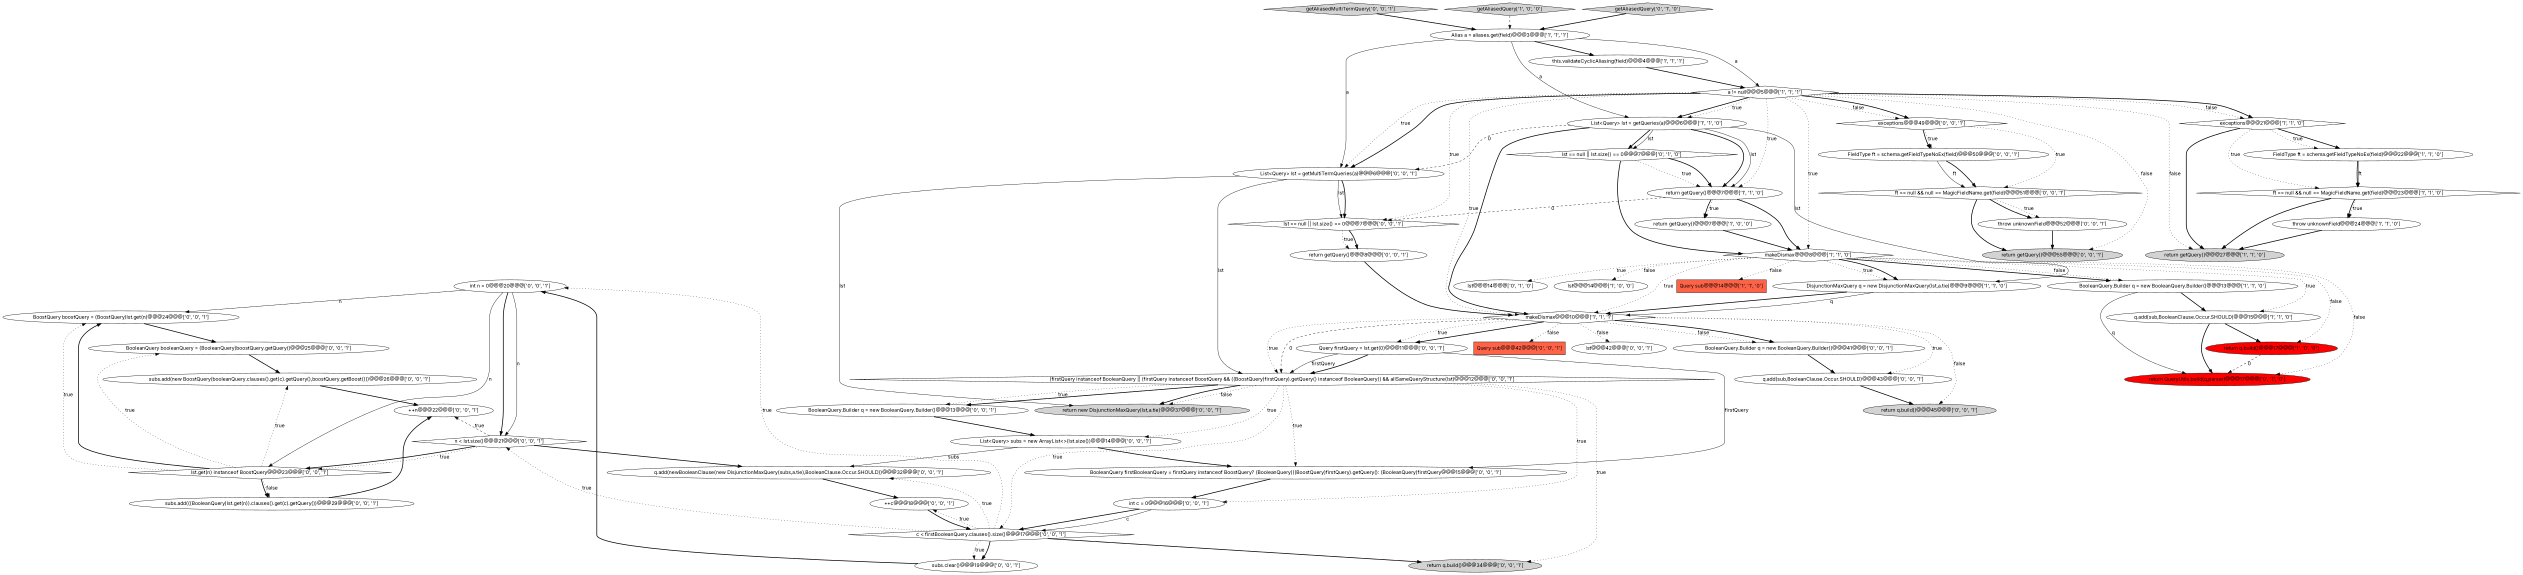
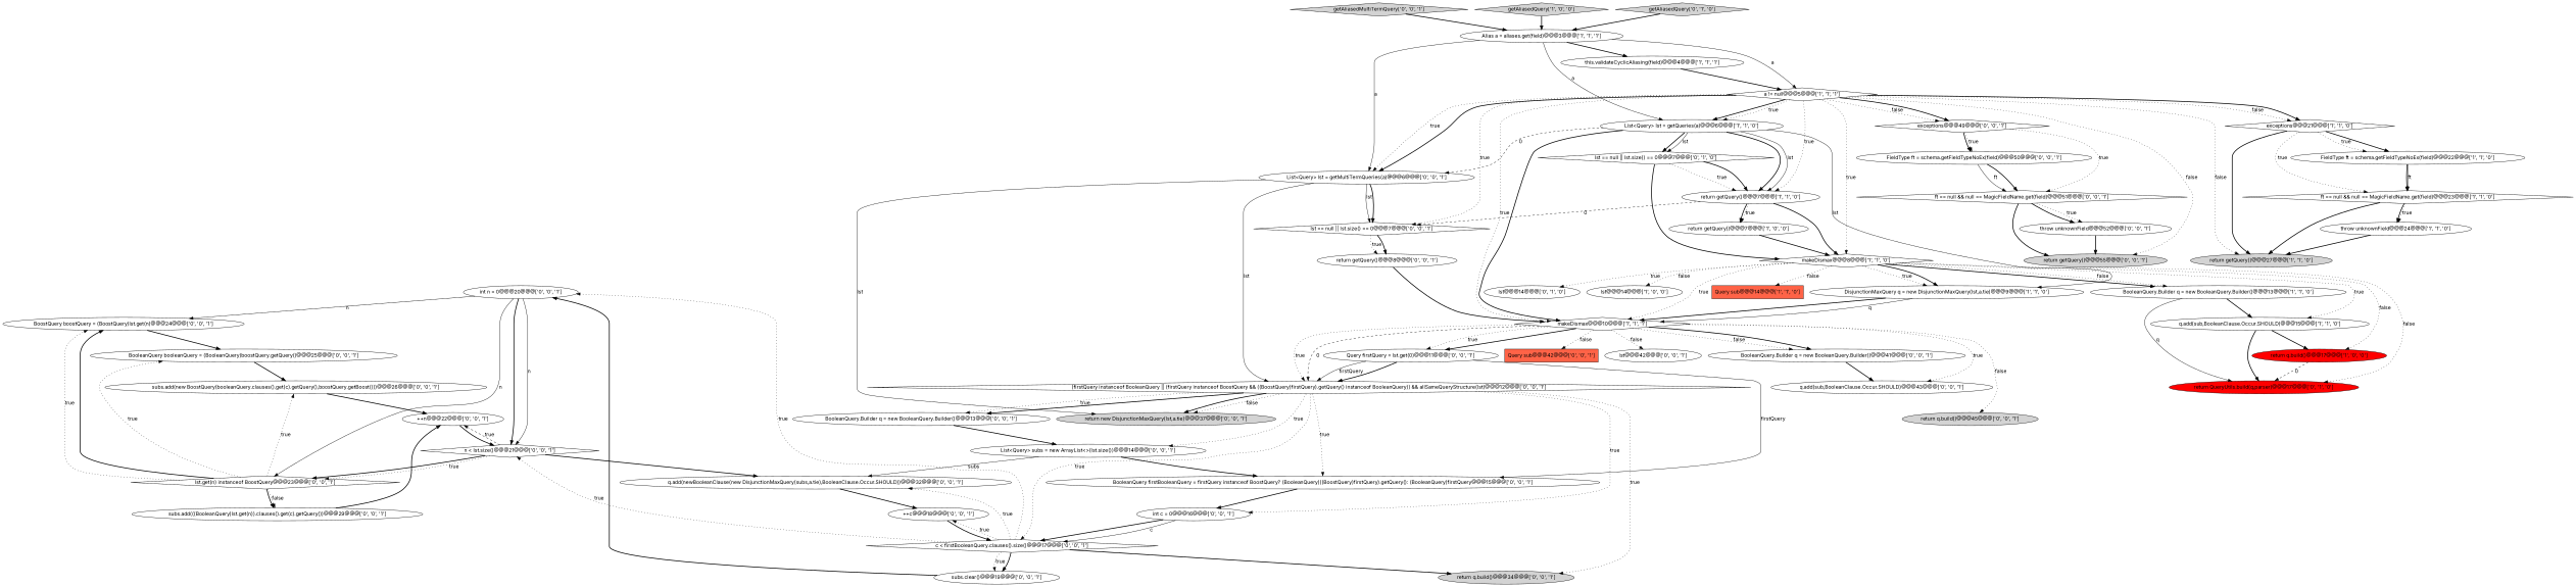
  digraph {
    fontname=Inter
    node [fillcolor=white fontname=Inter shape=ellipse style=filled]
    edge [fontname=Inter style=bold]
    n1 [label="int n = 0@@@20@@@['0', '0', '1']"]
    n2 [label="BoostQuery boostQuery = (BoostQuery)lst.get(n)@@@24@@@['0', '0', '1']"]
    n3 [label="lst.get(n) instanceof BoostQuery@@@23@@@['0', '0', '1']" shape=diamond]
    n4 [label="n < lst.size()@@@21@@@['0', '0', '1']" shape=diamond]
    n5 [label="BooleanQuery booleanQuery = (BooleanQuery)boostQuery.getQuery()@@@25@@@['0', '0', '1']"]
    n6 [label="subs.add(new BoostQuery(booleanQuery.clauses().get(c).getQuery(),boostQuery.getBoost()))@@@26@@@['0', '0', '1']"]
    n7 [label="subs.add(((BooleanQuery)lst.get(n)).clauses().get(c).getQuery())@@@29@@@['0', '0', '1']"]
    n8 [label="++n@@@22@@@['0', '0', '1']"]
    n9 [label="q.add(newBooleanClause(new DisjunctionMaxQuery(subs,a.tie),BooleanClause.Occur.SHOULD))@@@32@@@['0', '0', '1']"]
    n10 [fillcolor=lightgray label="return getQuery()@@@55@@@['0', '0', '1']"]
    n11 [label="q.add(sub,BooleanClause.Occur.SHOULD)@@@43@@@['0', '0', '1']"]
    n12 [fillcolor=lightgray label="return q.build()@@@45@@@['0', '0', '1']"]
    n13 [label="exceptions@@@49@@@['0', '0', '1']" shape=diamond]
    n14 [label="ft == null && null == MagicFieldName.get(field)@@@51@@@['0', '0', '1']" shape=diamond]
    n15 [label="FieldType ft = schema.getFieldTypeNoEx(field)@@@50@@@['0', '0', '1']"]
    n16 [label="throw unknownField@@@52@@@['0', '0', '1']"]
    n17 [fillcolor=lightgray label="return q.build()@@@34@@@['0', '0', '1']"]
    n18 [fillcolor=lightgray label="getAliasedMultiTermQuery['0', '0', '1']" shape=diamond]
    n19 [label="Alias a = aliases.get(field)@@@3@@@['1', '1', '1']"]
    n20 [label="this.validateCyclicAliasing(field)@@@4@@@['1', '1', '1']"]
    n21 [label="a != null@@@5@@@['1', '1', '1']" shape=diamond]
    n22 [label="List<Query> lst = getMultiTermQueries(a)@@@6@@@['0', '0', '1']"]
    n23 [label="List<Query> lst = getQueries(a)@@@6@@@['1', '1', '0']"]
    n24 [label="Query firstQuery = lst.get(0)@@@11@@@['0', '0', '1']"]
    n25 [label="(firstQuery instanceof BooleanQuery || (firstQuery instanceof BoostQuery && ((BoostQuery)firstQuery).getQuery() instanceof BooleanQuery)) && allSameQueryStructure(lst)@@@12@@@['0', '0', '1']" shape=diamond]
    n26 [label="BooleanQuery firstBooleanQuery = firstQuery instanceof BoostQuery? (BooleanQuery)((BoostQuery)firstQuery).getQuery(): (BooleanQuery)firstQuery@@@15@@@['0', '0', '1']"]
    n27 [label="c < firstBooleanQuery.clauses().size()@@@17@@@['0', '0', '1']" shape=diamond]
    n28 [label="BooleanQuery.Builder q = new BooleanQuery.Builder()@@@13@@@['0', '0', '1']"]
    n29 [label="List<Query> subs = new ArrayList<>(lst.size())@@@14@@@['0', '0', '1']"]
    n30 [fillcolor=lightgray label="return new DisjunctionMaxQuery(lst,a.tie)@@@37@@@['0', '0', '1']"]
    n31 [label="int c = 0@@@16@@@['0', '0', '1']"]
    n32 [label="throw unknownField@@@24@@@['1', '1', '0']"]
    n33 [fillcolor=lightgray label="return getQuery()@@@27@@@['1', '1', '0']"]
    n34 [label="lst@@@14@@@['1', '0', '0']"]
    n35 [label="BooleanQuery.Builder q = new BooleanQuery.Builder()@@@41@@@['0', '0', '1']"]
    n36 [label="return getQuery()@@@7@@@['1', '1', '0']"]
    n37 [label="makeDismax@@@8@@@['1', '1', '0']" shape=diamond]
    n38 [label="lst == null || lst.size() == 0@@@7@@@['0', '0', '1']" shape=diamond]
    n39 [label="makeDismax@@@10@@@['1', '1', '1']" shape=diamond]
    n40 [label="exceptions@@@21@@@['1', '1', '0']" shape=diamond]
    n41 [label="++c@@@18@@@['0', '0', '1']"]
    n42 [label="subs.clear()@@@19@@@['0', '0', '1']"]
    n43 [label="return getQuery()@@@7@@@['1', '0', '0']"]
    n44 [fillcolor=red label="return q.build()@@@17@@@['1', '0', '0']"]
    n45 [fillcolor=red label="return QueryUtils.build(q,parser)@@@17@@@['0', '1', '0']"]
    n46 [label="q.add(sub,BooleanClause.Occur.SHOULD)@@@15@@@['1', '1', '0']"]
    n47 [label="DisjunctionMaxQuery q = new DisjunctionMaxQuery(lst,a.tie)@@@9@@@['1', '1', '0']"]
    n48 [fillcolor=tomato label="Query sub@@@14@@@['1', '1', '0']" shape=box]
    n49 [label="BooleanQuery.Builder q = new BooleanQuery.Builder()@@@13@@@['1', '1', '0']"]
    n50 [label="lst@@@14@@@['0', '1', '0']"]
    n51 [label="return getQuery()@@@8@@@['0', '0', '1']"]
    n52 [fillcolor=tomato label="Query sub@@@42@@@['0', '0', '1']" shape=box]
    n53 [label="lst@@@42@@@['0', '0', '1']"]
    n54 [label="ft == null && null == MagicFieldName.get(field)@@@23@@@['1', '1', '0']" shape=diamond]
    n55 [fillcolor=lightgray label="getAliasedQuery['1', '0', '0']" shape=diamond]
    n56 [fillcolor=lightgray label="getAliasedQuery['0', '1', '0']" shape=diamond]
    n57 [label="FieldType ft = schema.getFieldTypeNoEx(field)@@@22@@@['1', '1', '0']"]
    n58 [label="lst == null || lst.size() == 0@@@7@@@['0', '1', '0']" shape=diamond]
    n1 -> n2 [label=n style=solid]
    n1 -> n3 [label=n style=solid]
    n1 -> n4
    n1 -> n4 [label=n style=solid]
    n2 -> n5
    n3 -> n2 [label=true style=dotted]
    n3 -> n2
    n3 -> n5 [label=true style=dotted]
    n3 -> n6 [label=true style=dotted]
    n3 -> n7
    n3 -> n7 [label=false style=dotted]
    n4 -> n3
    n4 -> n3 [label=true style=dotted]
    n4 -> n8 [label=true style=dashed]
    n4 -> n9
    n5 -> n6
    n6 -> n8
    n7 -> n8
+   n8 -> n4
    n9 -> n41
-   n11 -> n12
    n13 -> n14 [label=true style=dotted]
    n13 -> n15 [label=true style=dotted]
    n13 -> n15
    n14 -> n10
    n14 -> n16
    n14 -> n16 [label=true style=dotted]
    n15 -> n14 [label=ft style=solid]
    n15 -> n14
    n16 -> n10
    n18 -> n19
    n19 -> n20
    n19 -> n21 [label=a style=solid]
    n19 -> n22 [label=a style=solid]
    n19 -> n23 [label=a style=solid]
    n20 -> n21
    n21 -> n10 [label=false style=dotted]
    n21 -> n13 [label=false style=dotted]
    n21 -> n13
    n21 -> n22 [label=true style=dotted]
    n21 -> n22
    n21 -> n23
    n21 -> n23 [label=true style=dotted]
    n21 -> n33 [label=false style=dotted]
    n21 -> n36 [label=true style=dotted]
    n21 -> n37 [label=true style=dotted]
    n21 -> n38 [label=true style=dotted]
    n21 -> n39 [label=true style=dotted]
    n21 -> n40 [label=false style=dotted]
    n21 -> n40
    n22 -> n25 [label=lst style=solid]
    n22 -> n30 [label=lst style=solid]
    n22 -> n38 [label=lst style=solid]
    n22 -> n38
    n23 -> n22 [label=0 style=dashed]
    n23 -> n36
    n23 -> n36 [label=lst style=solid]
    n23 -> n39
    n23 -> n47 [label=lst style=solid]
    n23 -> n58
    n23 -> n58 [label=lst style=solid]
    n24 -> n25
    n24 -> n25 [label=firstQuery style=solid]
    n24 -> n26 [label=firstQuery style=solid]
    n25 -> n17 [label=true style=dotted]
    n25 -> n26 [label=true style=dotted]
    n25 -> n27 [label=true style=dotted]
    n25 -> n28
    n25 -> n28 [label=true style=dotted]
    n25 -> n29 [label=true style=dotted]
    n25 -> n30 [label=false style=dotted]
    n25 -> n30
    n25 -> n31 [label=true style=dotted]
    n26 -> n31
    n27 -> n1 [label=true style=dotted]
    n27 -> n4 [label=true style=dotted]
    n27 -> n9 [label=true style=dotted]
    n27 -> n17
    n27 -> n41 [label=true style=dotted]
    n27 -> n42
    n27 -> n42 [label=true style=dotted]
    n28 -> n29
    n29 -> n9 [label=subs style=solid]
    n29 -> n26
    n31 -> n27 [label=c style=solid]
    n31 -> n27
    n32 -> n33
    n35 -> n11
    n36 -> n37
    n36 -> n38 [label=0 style=dashed]
    n36 -> n43
    n36 -> n43 [label=true style=dotted]
    n37 -> n34 [label=false style=dotted]
    n37 -> n39 [label=true style=dotted]
    n37 -> n44 [label=false style=dotted]
    n37 -> n45 [label=false style=dotted]
    n37 -> n46 [label=true style=dotted]
    n37 -> n47 [label=true style=dotted]
    n37 -> n47
    n37 -> n48 [label=false style=dotted]
    n37 -> n49
    n37 -> n49 [label=false style=dotted]
    n37 -> n50 [label=true style=dotted]
    n38 -> n51 [label=true style=dotted]
    n38 -> n51
    n39 -> n11 [label=true style=dotted]
    n39 -> n12 [label=false style=dotted]
    n39 -> n24 [label=true style=dotted]
    n39 -> n24
    n39 -> n25 [label=true style=dotted]
    n39 -> n25 [label=0 style=dashed]
    n39 -> n35 [label=false style=dotted]
    n39 -> n35
    n39 -> n52 [label=false style=dotted]
    n39 -> n53 [label=false style=dotted]
    n40 -> n33
    n40 -> n54 [label=true style=dotted]
    n40 -> n57
    n40 -> n57 [label=true style=dotted]
    n41 -> n27
    n42 -> n1
    n43 -> n37
    n44 -> n45 [label=0 style=dashed]
    n46 -> n44
    n46 -> n45
    n47 -> n39 [label=q style=solid]
    n47 -> n39
    n49 -> n45 [label=q style=solid]
    n49 -> n46
    n51 -> n39
    n54 -> n32
    n54 -> n32 [label=true style=dotted]
    n54 -> n33
-   n55 -> n19 [style=dashed]
+   n55 -> n19
    n56 -> n19
    n57 -> n54 [label=ft style=solid]
    n57 -> n54
    n58 -> n36 [label=true style=dotted]
    n58 -> n36
    n58 -> n37
  }
